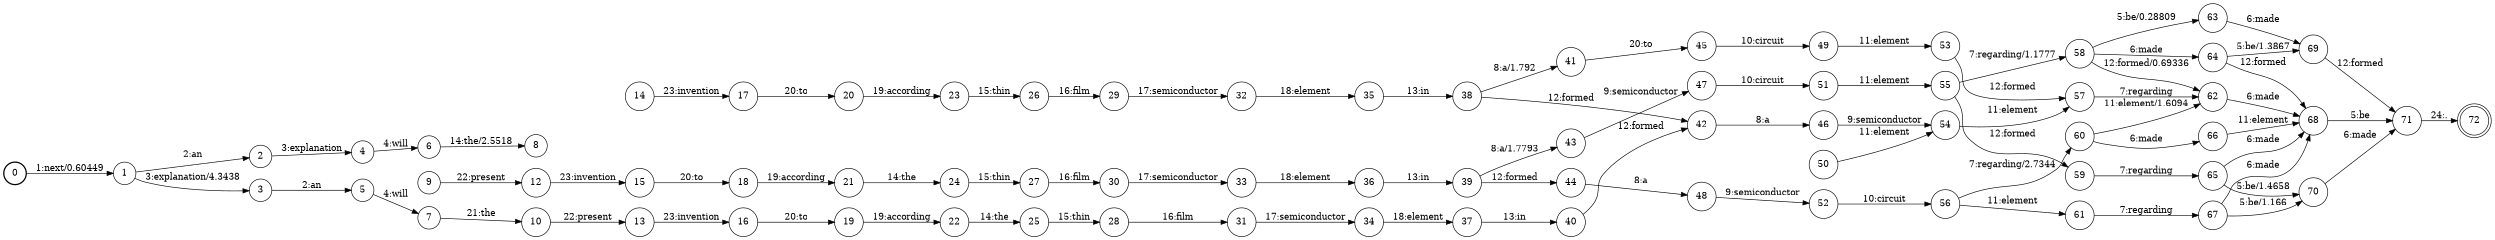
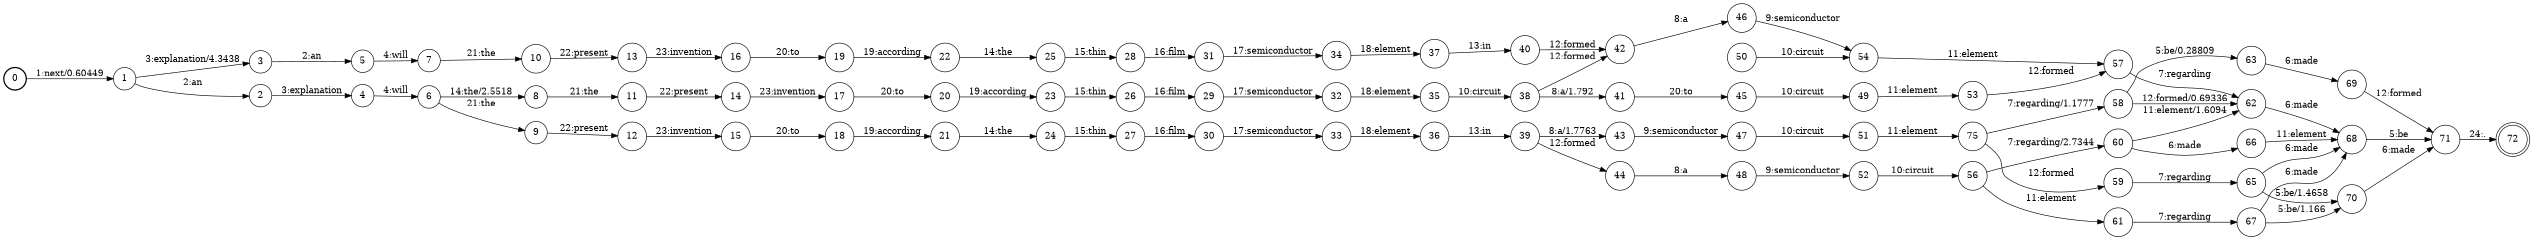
  digraph {
    nodesep=0.25
    rankdir=LR
    ranksep=0.4
    node [fontsize=14 shape=circle style=solid]
    edge [fontsize=14]
    n1 [label=0 style=bold]
    n2 [label=1]
    n3 [label=2]
    n4 [label=3]
    n5 [label=4]
    n6 [label=5]
    n7 [label=6]
    n8 [label=7]
    n9 [label=8]
    n10 [label=9]
    n11 [label=10]
+   n12 [label=11]
    n13 [label=12]
    n14 [label=13]
    n15 [label=14]
    n16 [label=15]
    n17 [label=16]
    n18 [label=17]
    n19 [label=18]
    n20 [label=19]
    n21 [label=20]
    n22 [label=21]
    n23 [label=22]
    n24 [label=23]
    n25 [label=24]
    n26 [label=25]
    n27 [label=26]
    n28 [label=27]
    n29 [label=28]
    n30 [label=29]
    n31 [label=30]
    n32 [label=31]
    n33 [label=32]
    n34 [label=33]
    n35 [label=34]
    n36 [label=35]
    n37 [label=36]
    n38 [label=37]
    n39 [label=38]
    n40 [label=39]
    n41 [label=40]
    n42 [label=41]
    n43 [label=42]
    n44 [label=43]
    n45 [label=44]
    n46 [label=45]
    n47 [label=46]
    n48 [label=47]
    n49 [label=48]
    n50 [label=49]
    n51 [label=54]
    n52 [label=51]
    n53 [label=52]
    n54 [label=53]
    n55 [label=50]
-   n56 [label=55]
+   n56 [label=75]
    n57 [label=56]
    n58 [label=57]
    n59 [label=58]
    n60 [label=59]
    n61 [label=60]
    n62 [label=61]
    n63 [label=62]
    n64 [label=63]
-   n65 [label=64]
    n66 [label=65]
    n67 [label=66]
    n68 [label=67]
    n69 [label=68]
    n70 [label=69]
    n71 [label=70]
    n72 [label=71]
    n73 [label=72 shape=doublecircle]
    n1 -> n2 [label="1:next/0.60449"]
    n2 -> n3 [label="2:an"]
    n2 -> n4 [label="3:explanation/4.3438"]
    n3 -> n5 [label="3:explanation"]
    n4 -> n6 [label="2:an"]
    n5 -> n7 [label="4:will"]
    n6 -> n8 [label="4:will"]
    n7 -> n9 [label="14:the/2.5518"]
+   n7 -> n10 [label="21:the"]
    n8 -> n11 [label="21:the"]
+   n9 -> n12 [label="21:the"]
    n10 -> n13 [label="22:present"]
    n11 -> n14 [label="22:present"]
+   n12 -> n15 [label="22:present"]
    n13 -> n16 [label="23:invention"]
    n14 -> n17 [label="23:invention"]
    n15 -> n18 [label="23:invention"]
    n16 -> n19 [label="20:to"]
    n17 -> n20 [label="20:to"]
    n18 -> n21 [label="20:to"]
    n19 -> n22 [label="19:according"]
    n20 -> n23 [label="19:according"]
    n21 -> n24 [label="19:according"]
    n22 -> n25 [label="14:the"]
    n23 -> n26 [label="14:the"]
    n24 -> n27 [label="15:thin"]
    n25 -> n28 [label="15:thin"]
    n26 -> n29 [label="15:thin"]
    n27 -> n30 [label="16:film"]
    n28 -> n31 [label="16:film"]
    n29 -> n32 [label="16:film"]
    n30 -> n33 [label="17:semiconductor"]
    n31 -> n34 [label="17:semiconductor"]
    n32 -> n35 [label="17:semiconductor"]
    n33 -> n36 [label="18:element"]
    n34 -> n37 [label="18:element"]
    n35 -> n38 [label="18:element"]
-   n36 -> n39 [label="13:in"]
+   n36 -> n39 [label="10:circuit"]
    n37 -> n40 [label="13:in"]
    n38 -> n41 [label="13:in"]
    n39 -> n42 [label="8:a/1.792"]
    n39 -> n43 [label="12:formed"]
-   n40 -> n44 [label="8:a/1.7793"]
+   n40 -> n44 [label="8:a/1.7763"]
    n40 -> n45 [label="12:formed"]
    n41 -> n43 [label="12:formed"]
    n42 -> n46 [label="20:to"]
    n43 -> n47 [label="8:a"]
    n44 -> n48 [label="9:semiconductor"]
    n45 -> n49 [label="8:a"]
    n46 -> n50 [label="10:circuit"]
    n47 -> n51 [label="9:semiconductor"]
    n48 -> n52 [label="10:circuit"]
    n49 -> n53 [label="9:semiconductor"]
    n50 -> n54 [label="11:element"]
    n51 -> n58 [label="11:element"]
    n52 -> n56 [label="11:element"]
    n53 -> n57 [label="10:circuit"]
    n54 -> n58 [label="12:formed"]
-   n55 -> n51 [label="11:element"]
+   n55 -> n51 [label="10:circuit"]
    n56 -> n59 [label="7:regarding/1.1777"]
    n56 -> n60 [label="12:formed"]
    n57 -> n61 [label="7:regarding/2.7344"]
    n57 -> n62 [label="11:element"]
    n58 -> n63 [label="7:regarding"]
    n59 -> n63 [label="12:formed/0.69336"]
    n59 -> n64 [label="5:be/0.28809"]
-   n59 -> n65 [label="6:made"]
    n60 -> n66 [label="7:regarding"]
    n61 -> n63 [label="11:element/1.6094"]
    n61 -> n67 [label="6:made"]
    n62 -> n68 [label="7:regarding"]
    n63 -> n69 [label="6:made"]
    n64 -> n70 [label="6:made"]
-   n65 -> n69 [label="12:formed"]
-   n65 -> n70 [label="5:be/1.3867"]
    n66 -> n69 [label="6:made"]
    n66 -> n71 [label="5:be/1.4658"]
    n67 -> n69 [label="11:element"]
    n68 -> n69 [label="6:made"]
    n68 -> n71 [label="5:be/1.166"]
    n69 -> n72 [label="5:be"]
    n70 -> n72 [label="12:formed"]
    n71 -> n72 [label="6:made"]
    n72 -> n73 [label="24:."]
  }
